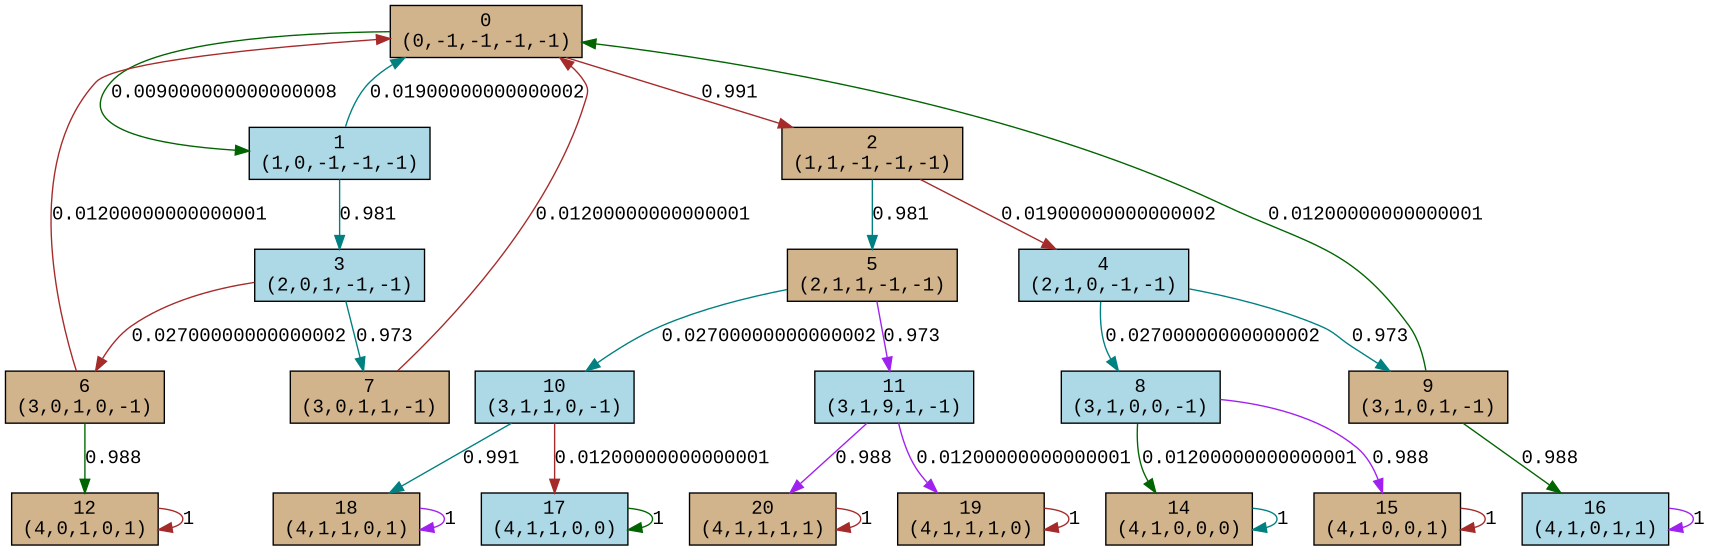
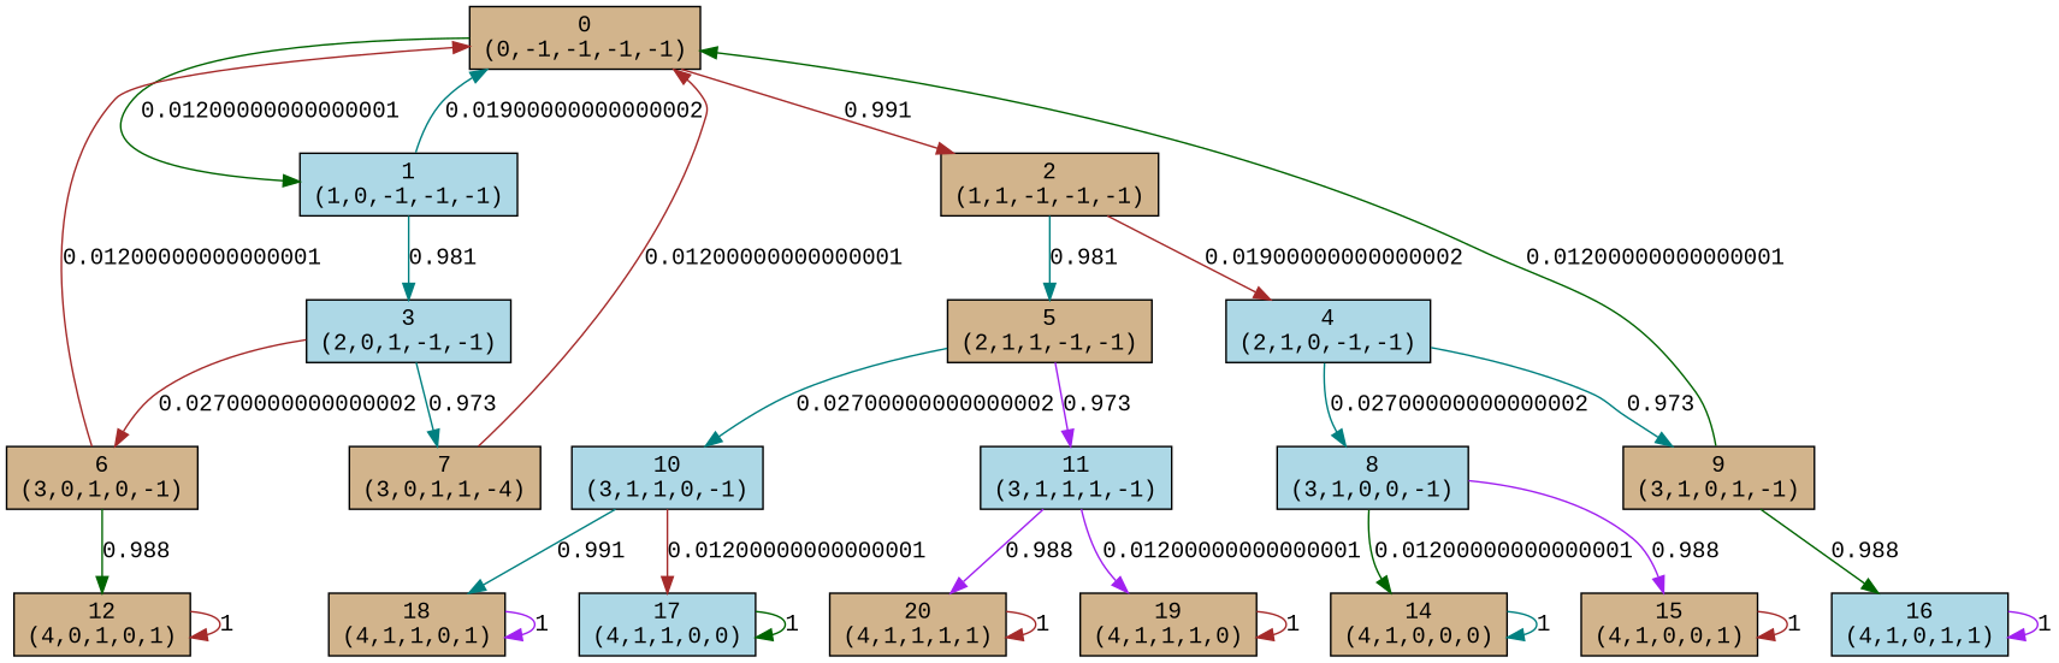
  digraph {
    fontname="Liberation Mono"
    node [fillcolor=tan fontname="Liberation Mono" shape=box style=filled]
    edge [color=brown fontname="Liberation Mono"]
    n1 [label="0\n(0,-1,-1,-1,-1)"]
    n2 [fillcolor=lightblue label="1\n(1,0,-1,-1,-1)"]
    n3 [label="2\n(1,1,-1,-1,-1)"]
    n4 [fillcolor=lightblue label="3\n(2,0,1,-1,-1)"]
    n5 [fillcolor=lightblue label="4\n(2,1,0,-1,-1)"]
    n6 [label="5\n(2,1,1,-1,-1)"]
    n7 [label="6\n(3,0,1,0,-1)"]
-   n8 [label="7\n(3,0,1,1,-1)"]
+   n8 [label="7\n(3,0,1,1,-4)"]
    n9 [fillcolor=lightblue label="8\n(3,1,0,0,-1)"]
    n10 [label="9\n(3,1,0,1,-1)"]
    n11 [fillcolor=lightblue label="10\n(3,1,1,0,-1)"]
-   n12 [fillcolor=lightblue label="11\n(3,1,9,1,-1)"]
+   n12 [fillcolor=lightblue label="11\n(3,1,1,1,-1)"]
    n13 [label="12\n(4,0,1,0,1)"]
    n14 [label="14\n(4,1,0,0,0)"]
    n15 [label="15\n(4,1,0,0,1)"]
    n16 [fillcolor=lightblue label="16\n(4,1,0,1,1)"]
    n17 [fillcolor=lightblue label="17\n(4,1,1,0,0)"]
    n18 [label="18\n(4,1,1,0,1)"]
    n19 [label="19\n(4,1,1,1,0)"]
    n20 [label="20\n(4,1,1,1,1)"]
-   n1 -> n2 [color=darkgreen label=0.009000000000000008]
+   n1 -> n2 [color=darkgreen label=0.01200000000000001]
    n1 -> n3 [label=0.991]
    n2 -> n1 [color=teal label=0.01900000000000002]
    n2 -> n4 [color=teal label=0.981]
    n3 -> n5 [label=0.01900000000000002]
    n3 -> n6 [color=teal label=0.981]
    n4 -> n7 [label=0.02700000000000002]
    n4 -> n8 [color=teal label=0.973]
    n5 -> n9 [color=teal label=0.02700000000000002]
    n5 -> n10 [color=teal label=0.973]
    n6 -> n11 [color=teal label=0.02700000000000002]
    n6 -> n12 [color=purple label=0.973]
    n7 -> n1 [label=0.01200000000000001]
    n7 -> n13 [color=darkgreen label=0.988]
    n8 -> n1 [label=0.01200000000000001]
    n9 -> n14 [color=darkgreen label=0.01200000000000001]
    n9 -> n15 [color=purple label=0.988]
    n10 -> n1 [color=darkgreen label=0.01200000000000001]
    n10 -> n16 [color=darkgreen label=0.988]
    n11 -> n17 [label=0.01200000000000001]
    n11 -> n18 [color=teal label=0.991]
    n12 -> n19 [color=purple label=0.01200000000000001]
    n12 -> n20 [color=purple label=0.988]
    n13 -> n13 [label=1]
    n14 -> n14 [color=teal label=1]
    n15 -> n15 [label=1]
    n16 -> n16 [color=purple label=1]
    n17 -> n17 [color=darkgreen label=1]
    n18 -> n18 [color=purple label=1]
    n19 -> n19 [label=1]
    n20 -> n20 [label=1]
  }
